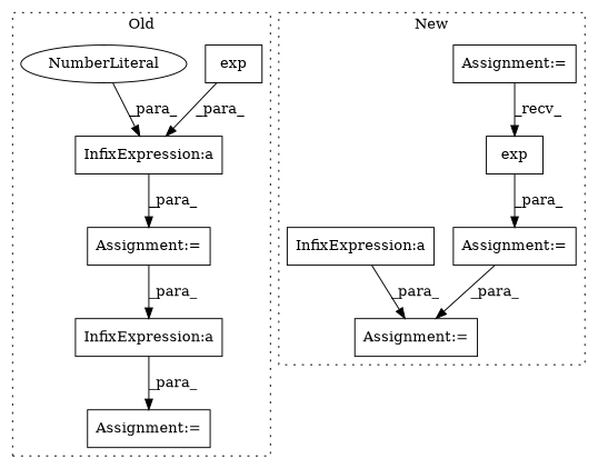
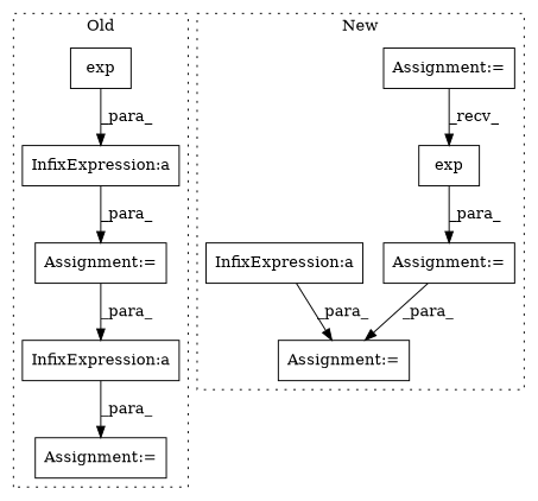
  digraph {
    node [a=7 l=1 s=3330 shape=box]
    n1 [a=32 l=5 label=exp s=3154]
    n2 [label="Assignment:=" s=3328]
    n3 [label="Assignment:=" s=3355]
    n4 [a=27 l=3 label="InfixExpression:a" s=3405]
    n5 [a=27 l=3 label="InfixExpression:a" s=3331]
-   n6 [a=34 label=NumberLiteral shape=ellipse]
    n7 [a=32 l=5 label=exp s=3446]
    n8 [label="Assignment:=" s=3426]
    n9 [label="Assignment:="]
    n10 [label="Assignment:=" s=3842]
    n11 [a=27 l=3 label="InfixExpression:a" s=3651]
    subgraph cluster_1 {
      label=Old
      style=dotted
      n1
      n2
      n3
      n4
      n5
-     n6
    }
    subgraph cluster_2 {
      label=New
      style=dotted
      n7
      n8
      n9
      n10
      n11
    }
    n1 -> n5 [label=_para_]
    n2 -> n4 [label=_para_]
    n4 -> n3 [label=_para_]
    n5 -> n2 [label=_para_]
-   n6 -> n5 [label=_para_]
    n7 -> n8 [label=_para_]
    n8 -> n10 [label=_para_]
    n9 -> n7 [label=_recv_]
    n11 -> n10 [label=_para_]
  }
